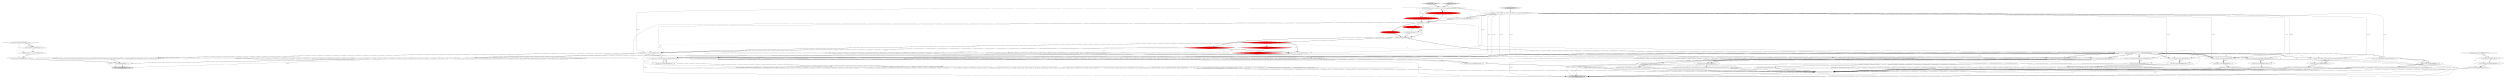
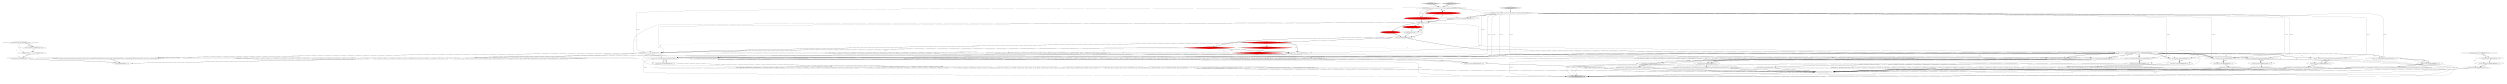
  digraph {
    fontname=Nunito
    node [fillcolor=white fontname=Nunito shape=ellipse style=filled]
    edge [fontname=Nunito style=bold]
    n1 [label="{setState(577)match(T__0)setState(578)query()setState(579)match(T__1)}@@@120@@@['0', '0', '1']"]
    n2 [label="{exitRule()}@@@161@@@['0', '0', '1']"]
    n3 [fillcolor=lightgray label="return _localctx@@@164@@@['0', '0', '1']"]
    n4 [label="{setState(698)_errHandler.sync(this)switch (getInterpreter().adaptivePredict(_input,94,_ctx)) {case 1:{setState(695)((TableIdentifierContext)_localctx).catalog = identifier()setState(696)match(T__3)}breaksetState(700)((TableIdentifierContext)_localctx).name = identifier()}@@@27@@@['1', '1', '0']"]
-   n5 [fillcolor=lightgray label="return _localctx@@@53@@@['1', '1', '0']"]
    n6 [label="{exitRule()}@@@50@@@['1', '1', '0']"]
    n7 [label="{setState(538)match(CAST)setState(539)match(T__0)setState(540)expression()setState(541)match(AS)setState(542)dataType()setState(543)match(T__1)}@@@12@@@['0', '0', '1']"]
    n8 [label="_localctx.exception = re@@@157@@@['0', '0', '1']"]
    n9 [label="_errHandler.reportError(this,re)@@@158@@@['0', '0', '1']"]
    n10 [label="_errHandler.recover(this,re)@@@159@@@['0', '0', '1']"]
    n11 [label="{setState(557)_la = _input.LA(1)if ((((_la) & ~0x3f) == 0 && ((1L << _la) & ((1L << ANALYZE) | (1L << ANALYZED) | (1L << CATALOGS) | (1L << COLUMNS) | (1L << DEBUG) | (1L << EXECUTABLE) | (1L << EXPLAIN) | (1L << FORMAT) | (1L << FUNCTIONS) | (1L << GRAPHVIZ) | (1L << MAPPED) | (1L << OPTIMIZED) | (1L << PARSED) | (1L << PHYSICAL) | (1L << PLAN) | (1L << RLIKE) | (1L << QUERY) | (1L << SCHEMAS) | (1L << SHOW) | (1L << SYS) | (1L << TABLES))) != 0) || ((((_la - 64)) & ~0x3f) == 0 && ((1L << (_la - 64)) & ((1L << (TEXT - 64)) | (1L << (TYPE - 64)) | (1L << (TYPES - 64)) | (1L << (VERIFY - 64)) | (1L << (IDENTIFIER - 64)) | (1L << (DIGIT_IDENTIFIER - 64)) | (1L << (QUOTED_IDENTIFIER - 64)) | (1L << (BACKQUOTED_IDENTIFIER - 64)))) != 0)) {{setState(554)qualifiedName()setState(555)match(DOT)}}setState(559)match(ASTERISK)}@@@60@@@['0', '0', '1']"]
    n12 [label="_localctx.exception = re@@@46@@@['1', '1', '0']"]
    n13 [label="_errHandler.reportError(this,re)@@@47@@@['1', '1', '0']"]
    n14 [label="_errHandler.recover(this,re)@@@48@@@['1', '1', '0']"]
    n15 [label="(((_la) & ~0x3f) == 0 && ((1L << _la) & ((1L << ANALYZE) | (1L << ANALYZED) | (1L << CATALOGS) | (1L << COLUMNS) | (1L << DEBUG) | (1L << EXECUTABLE) | (1L << EXPLAIN) | (1L << FORMAT) | (1L << FUNCTIONS) | (1L << GRAPHVIZ) | (1L << MAPPED) | (1L << OPTIMIZED) | (1L << PARSED) | (1L << PHYSICAL) | (1L << PLAN) | (1L << RLIKE) | (1L << QUERY) | (1L << SCHEMAS) | (1L << SHOW) | (1L << SYS) | (1L << TABLES))) != 0) || ((((_la - 64)) & ~0x3f) == 0 && ((1L << (_la - 64)) & ((1L << (TEXT - 64)) | (1L << (TYPE - 64)) | (1L << (TYPES - 64)) | (1L << (VERIFY - 64)) | (1L << (IDENTIFIER - 64)) | (1L << (DIGIT_IDENTIFIER - 64)) | (1L << (QUOTED_IDENTIFIER - 64)) | (1L << (BACKQUOTED_IDENTIFIER - 64)))) != 0)@@@63@@@['0', '0', '1']" shape=diamond]
    n16 [label="{setState(545)match(EXTRACT)setState(546)match(T__0)setState(547)((ExtractContext)_localctx).field = identifier()setState(548)match(FROM)setState(549)valueExpression(0)setState(550)match(T__1)}@@@29@@@['0', '0', '1']"]
    n17 [label="{setState(583)match(T__0)setState(584)expression()setState(585)match(T__1)}@@@145@@@['0', '0', '1']"]
    n18 [label="_localctx = new ColumnReferenceContext(_localctx)@@@129@@@['0', '0', '1']"]
    n19 [label="enterOuterAlt(_localctx,8)@@@130@@@['0', '0', '1']"]
    n20 [label="{setState(581)identifier()}@@@131@@@['0', '0', '1']"]
    n21 [label="enterOuterAlt(_localctx,5)@@@59@@@['0', '0', '1']"]
    n22 [label="{setState(552)constant()}@@@46@@@['0', '0', '1']"]
    n23 [label="enterOuterAlt(_localctx,9)@@@137@@@['0', '0', '1']"]
    n24 [label="{setState(582)qualifiedName()}@@@138@@@['0', '0', '1']"]
    n25 [label="getInterpreter().adaptivePredict(_input,83,_ctx)@@@9@@@['0', '0', '1']" shape=diamond]
    n26 [label="_localctx = new SubqueryExpressionContext(_localctx)@@@118@@@['0', '0', '1']"]
    n27 [label="_localctx = new StarContext(_localctx)@@@51@@@['0', '0', '1']"]
    n28 [label="_localctx = new ParenthesizedExpressionContext(_localctx)@@@143@@@['0', '0', '1']"]
    n29 [label="_localctx = new FunctionCallContext(_localctx)@@@75@@@['0', '0', '1']"]
    n30 [label="enterOuterAlt(_localctx,2)@@@28@@@['0', '0', '1']"]
    n31 [label="_localctx = new ExtractContext(_localctx)@@@27@@@['0', '0', '1']"]
    n32 [label="_localctx = new StarContext(_localctx)@@@58@@@['0', '0', '1']"]
    n33 [label="enterOuterAlt(_localctx,7)@@@119@@@['0', '0', '1']"]
    n34 [label="_localctx = new CastContext(_localctx)@@@10@@@['0', '0', '1']"]
    n35 [label="enterOuterAlt(_localctx,1)@@@11@@@['0', '0', '1']"]
    n36 [label="enterOuterAlt(_localctx,4)@@@52@@@['0', '0', '1']"]
    n37 [label="_localctx = new ConstantDefaultContext(_localctx)@@@44@@@['0', '0', '1']"]
    n38 [label="(((_la) & ~0x3f) == 0 && ((1L << _la) & ((1L << T__0) | (1L << ALL) | (1L << ANALYZE) | (1L << ANALYZED) | (1L << CAST) | (1L << CATALOGS) | (1L << COLUMNS) | (1L << DEBUG) | (1L << DISTINCT) | (1L << EXECUTABLE) | (1L << EXISTS) | (1L << EXPLAIN) | (1L << EXTRACT) | (1L << FALSE) | (1L << FORMAT) | (1L << FUNCTIONS) | (1L << GRAPHVIZ) | (1L << MAPPED) | (1L << MATCH) | (1L << NOT) | (1L << NULL) | (1L << OPTIMIZED) | (1L << PARSED) | (1L << PHYSICAL) | (1L << PLAN) | (1L << RLIKE) | (1L << QUERY) | (1L << SCHEMAS) | (1L << SHOW) | (1L << SYS) | (1L << TABLES))) != 0) || ((((_la - 64)) & ~0x3f) == 0 && ((1L << (_la - 64)) & ((1L << (TEXT - 64)) | (1L << (TRUE - 64)) | (1L << (TYPE - 64)) | (1L << (TYPES - 64)) | (1L << (VERIFY - 64)) | (1L << (PLUS - 64)) | (1L << (MINUS - 64)) | (1L << (ASTERISK - 64)) | (1L << (PARAM - 64)) | (1L << (STRING - 64)) | (1L << (INTEGER_VALUE - 64)) | (1L << (DECIMAL_VALUE - 64)) | (1L << (IDENTIFIER - 64)) | (1L << (DIGIT_IDENTIFIER - 64)) | (1L << (QUOTED_IDENTIFIER - 64)) | (1L << (BACKQUOTED_IDENTIFIER - 64)))) != 0)@@@84@@@['0', '0', '1']" shape=diamond]
    n39 [label="enterOuterAlt(_localctx,6)@@@76@@@['0', '0', '1']"]
    n40 [label="enterOuterAlt(_localctx,3)@@@45@@@['0', '0', '1']"]
    n41 [label="_localctx = new DereferenceContext(_localctx)@@@136@@@['0', '0', '1']"]
    n42 [label="enterOuterAlt(_localctx,10)@@@144@@@['0', '0', '1']"]
    n43 [label="{setState(553)match(ASTERISK)}@@@53@@@['0', '0', '1']"]
    n44 [label="{setState(560)identifier()setState(561)match(T__0)setState(573)_la = _input.LA(1)if ((((_la) & ~0x3f) == 0 && ((1L << _la) & ((1L << T__0) | (1L << ALL) | (1L << ANALYZE) | (1L << ANALYZED) | (1L << CAST) | (1L << CATALOGS) | (1L << COLUMNS) | (1L << DEBUG) | (1L << DISTINCT) | (1L << EXECUTABLE) | (1L << EXISTS) | (1L << EXPLAIN) | (1L << EXTRACT) | (1L << FALSE) | (1L << FORMAT) | (1L << FUNCTIONS) | (1L << GRAPHVIZ) | (1L << MAPPED) | (1L << MATCH) | (1L << NOT) | (1L << NULL) | (1L << OPTIMIZED) | (1L << PARSED) | (1L << PHYSICAL) | (1L << PLAN) | (1L << RLIKE) | (1L << QUERY) | (1L << SCHEMAS) | (1L << SHOW) | (1L << SYS) | (1L << TABLES))) != 0) || ((((_la - 64)) & ~0x3f) == 0 && ((1L << (_la - 64)) & ((1L << (TEXT - 64)) | (1L << (TRUE - 64)) | (1L << (TYPE - 64)) | (1L << (TYPES - 64)) | (1L << (VERIFY - 64)) | (1L << (PLUS - 64)) | (1L << (MINUS - 64)) | (1L << (ASTERISK - 64)) | (1L << (PARAM - 64)) | (1L << (STRING - 64)) | (1L << (INTEGER_VALUE - 64)) | (1L << (DECIMAL_VALUE - 64)) | (1L << (IDENTIFIER - 64)) | (1L << (DIGIT_IDENTIFIER - 64)) | (1L << (QUOTED_IDENTIFIER - 64)) | (1L << (BACKQUOTED_IDENTIFIER - 64)))) != 0)) {{setState(563)_la = _input.LA(1)if (_la == ALL || _la == DISTINCT) {{setState(562)setQuantifier()}}setState(565)expression()setState(570)_errHandler.sync(this)_la = _input.LA(1)while (_la == T__2) {{{setState(566)match(T__2)setState(567)expression()}}setState(572)_errHandler.sync(this)_la = _input.LA(1)}}}setState(575)match(T__1)}@@@77@@@['0', '0', '1']"]
    n45 [fillcolor=red label="enterRule(_localctx,66,RULE_tableIdentifier)@@@4@@@['1', '0', '0']"]
    n46 [fillcolor=red label="enterRule(_localctx,82,RULE_tableIdentifier)@@@4@@@['0', '1', '0']"]
    n47 [label="enterRule(_localctx,52,RULE_primaryExpression)@@@4@@@['0', '0', '1']"]
    n48 [label="int _la@@@5@@@['1', '1', '1']"]
    n49 [label="{setState(692)_la = _input.LA(1)if ((((_la) & ~0x3f) == 0 && ((1L << _la) & ((1L << ANALYZE) | (1L << ANALYZED) | (1L << CATALOGS) | (1L << COLUMNS) | (1L << DEBUG) | (1L << EXECUTABLE) | (1L << EXPLAIN) | (1L << FORMAT) | (1L << FUNCTIONS) | (1L << GRAPHVIZ) | (1L << MAPPED) | (1L << OPTIMIZED) | (1L << PARSED) | (1L << PHYSICAL) | (1L << PLAN) | (1L << RLIKE) | (1L << QUERY) | (1L << SCHEMAS) | (1L << SHOW) | (1L << SYS) | (1L << TABLES))) != 0) || ((((_la - 64)) & ~0x3f) == 0 && ((1L << (_la - 64)) & ((1L << (TEXT - 64)) | (1L << (TYPE - 64)) | (1L << (TYPES - 64)) | (1L << (VERIFY - 64)) | (1L << (IDENTIFIER - 64)) | (1L << (DIGIT_IDENTIFIER - 64)) | (1L << (QUOTED_IDENTIFIER - 64)) | (1L << (BACKQUOTED_IDENTIFIER - 64)))) != 0)) {{setState(689)((TableIdentifierContext)_localctx).catalog = identifier()setState(690)match(T__3)}}setState(694)match(TABLE_IDENTIFIER)}@@@11@@@['1', '1', '0']"]
    n50 [label="setState(587)@@@7@@@['0', '0', '1']"]
    n51 [fillcolor=red label="setState(701)@@@7@@@['0', '1', '0']"]
    n52 [fillcolor=red label="setState(632)@@@7@@@['1', '0', '0']"]
    n53 [fillcolor=lightgray label="tableIdentifier['0', '1', '0']" shape=diamond]
    n54 [label="TableIdentifierContext _localctx = new TableIdentifierContext(_ctx,getState())@@@3@@@['1', '1', '0']"]
    n55 [label="PrimaryExpressionContext _localctx = new PrimaryExpressionContext(_ctx,getState())@@@3@@@['0', '0', '1']"]
    n56 [label="enterOuterAlt(_localctx,2)@@@26@@@['1', '1', '0']"]
    n57 [label="enterOuterAlt(_localctx,1)@@@10@@@['1', '1', '0']"]
    n58 [fillcolor=lightgray label="primaryExpression['0', '0', '1']" shape=diamond]
    n59 [label="_errHandler.sync(this)@@@8@@@['1', '1', '1']"]
    n60 [fillcolor=red label="getInterpreter().adaptivePredict(_input,95,_ctx)@@@9@@@['0', '1', '0']" shape=diamond]
    n61 [fillcolor=red label="getInterpreter().adaptivePredict(_input,90,_ctx)@@@9@@@['1', '0', '0']" shape=diamond]
    n62 [fillcolor=red label="getInterpreter().adaptivePredict(_input,94,_ctx)@@@30@@@['0', '1', '0']" shape=diamond]
    n63 [label="(((_la) & ~0x3f) == 0 && ((1L << _la) & ((1L << ANALYZE) | (1L << ANALYZED) | (1L << CATALOGS) | (1L << COLUMNS) | (1L << DEBUG) | (1L << EXECUTABLE) | (1L << EXPLAIN) | (1L << FORMAT) | (1L << FUNCTIONS) | (1L << GRAPHVIZ) | (1L << MAPPED) | (1L << OPTIMIZED) | (1L << PARSED) | (1L << PHYSICAL) | (1L << PLAN) | (1L << RLIKE) | (1L << QUERY) | (1L << SCHEMAS) | (1L << SHOW) | (1L << SYS) | (1L << TABLES))) != 0) || ((((_la - 64)) & ~0x3f) == 0 && ((1L << (_la - 64)) & ((1L << (TEXT - 64)) | (1L << (TYPE - 64)) | (1L << (TYPES - 64)) | (1L << (VERIFY - 64)) | (1L << (IDENTIFIER - 64)) | (1L << (DIGIT_IDENTIFIER - 64)) | (1L << (QUOTED_IDENTIFIER - 64)) | (1L << (BACKQUOTED_IDENTIFIER - 64)))) != 0)@@@14@@@['1', '1', '0']" shape=diamond]
    n64 [fillcolor=red label="getInterpreter().adaptivePredict(_input,89,_ctx)@@@30@@@['1', '0', '0']" shape=diamond]
    n65 [label="RecognitionException re@@@45@@@['1', '1', '0']" shape=diamond]
    n66 [label="RecognitionException re@@@156@@@['0', '0', '1']" shape=diamond]
    n67 [fillcolor=lightgray label="tableIdentifier['1', '0', '0']" shape=diamond]
    n1 -> n2
    n2 -> n3
-   n4 -> n5 [label=_localctx style=solid]
    n4 -> n6
-   n6 -> n5
    n7 -> n2
    n8 -> n9
    n9 -> n10
    n10 -> n2
    n11 -> n2
    n12 -> n13
    n13 -> n14
    n14 -> n6
    n16 -> n2
    n16 -> n3 [label=_localctx style=solid]
    n17 -> n2
    n18 -> n3 [label=_localctx style=solid]
    n18 -> n19 [label=_localctx style=solid]
    n18 -> n19
    n19 -> n20
    n20 -> n2
    n21 -> n11
    n22 -> n2
    n23 -> n24
    n24 -> n2
    n25 -> n15 [label=true style=dotted]
    n25 -> n18
    n25 -> n18 [label=true style=dotted]
    n25 -> n19 [label=true style=dotted]
    n25 -> n21 [label=true style=dotted]
    n25 -> n23 [label=true style=dotted]
    n25 -> n26 [label=true style=dotted]
    n25 -> n26
    n25 -> n27
    n25 -> n27 [label=true style=dotted]
    n25 -> n28 [label=true style=dotted]
    n25 -> n28
    n25 -> n29 [label=true style=dotted]
    n25 -> n29
    n25 -> n30 [label=true style=dotted]
    n25 -> n31
    n25 -> n31 [label=true style=dotted]
    n25 -> n32 [label=true style=dotted]
    n25 -> n32
    n25 -> n33 [label=true style=dotted]
    n25 -> n34
    n25 -> n34 [label=true style=dotted]
    n25 -> n35 [label=true style=dotted]
    n25 -> n36 [label=true style=dotted]
    n25 -> n37
    n25 -> n37 [label=true style=dotted]
    n25 -> n38 [label=true style=dotted]
    n25 -> n39 [label=true style=dotted]
    n25 -> n40 [label=true style=dotted]
    n25 -> n41
    n25 -> n41 [label=true style=dotted]
    n25 -> n42 [label=true style=dotted]
    n26 -> n3 [label=_localctx style=solid]
    n26 -> n33 [label=_localctx style=solid]
    n26 -> n33
    n27 -> n3 [label=_localctx style=solid]
    n27 -> n36 [label=_localctx style=solid]
    n27 -> n36
    n28 -> n3 [label=_localctx style=solid]
    n28 -> n42
    n28 -> n42 [label=_localctx style=solid]
    n29 -> n3 [label=_localctx style=solid]
    n29 -> n39
    n29 -> n39 [label=_localctx style=solid]
    n30 -> n16
    n31 -> n30
    n31 -> n30 [label=_localctx style=solid]
    n32 -> n3 [label=_localctx style=solid]
    n32 -> n21 [label=_localctx style=solid]
    n32 -> n21
    n33 -> n1
    n34 -> n3 [label=_localctx style=solid]
    n34 -> n35 [label=_localctx style=solid]
    n34 -> n35
    n35 -> n7
    n36 -> n43
    n37 -> n3 [label=_localctx style=solid]
    n37 -> n40 [label=_localctx style=solid]
    n37 -> n40
    n39 -> n44
    n40 -> n22
    n41 -> n3 [label=_localctx style=solid]
    n41 -> n23 [label=_localctx style=solid]
    n41 -> n23
    n42 -> n17
    n43 -> n2
    n44 -> n2
    n45 -> n46 [label=0 style=dashed]
    n45 -> n47 [label=0 style=dashed]
    n45 -> n48
    n46 -> n48
    n47 -> n48
    n48 -> n11 [label=_la style=solid]
    n48 -> n44 [label=_la style=solid]
    n48 -> n49 [label=_la style=solid]
    n48 -> n50
    n48 -> n51
    n48 -> n52
-   n49 -> n5 [label=_localctx style=solid]
    n49 -> n6
    n50 -> n59
    n51 -> n59
    n52 -> n50 [label=0 style=dashed]
    n52 -> n51 [label=0 style=dashed]
    n52 -> n59
    n53 -> n54
    n54 -> n45 [label=_localctx style=solid]
    n54 -> n45
    n54 -> n46
    n54 -> n46 [label=_localctx style=solid]
    n54 -> n55 [label=0 style=dashed]
    n54 -> n56 [label=_localctx style=solid]
    n54 -> n57 [label=_localctx style=solid]
    n55 -> n18 [label=_localctx style=solid]
    n55 -> n26 [label=_localctx style=solid]
    n55 -> n27 [label=_localctx style=solid]
    n55 -> n28 [label=_localctx style=solid]
    n55 -> n29 [label=_localctx style=solid]
    n55 -> n31 [label=_localctx style=solid]
    n55 -> n32 [label=_localctx style=solid]
    n55 -> n34 [label=_localctx style=solid]
    n55 -> n37 [label=_localctx style=solid]
    n55 -> n41 [label=_localctx style=solid]
    n55 -> n47
    n55 -> n47 [label=_localctx style=solid]
    n56 -> n4
    n56 -> n29 [label=0 style=dashed]
    n57 -> n34 [label=0 style=dashed]
    n57 -> n49
    n58 -> n55
    n59 -> n25
    n59 -> n60
    n59 -> n61
    n60 -> n56 [label=true style=dotted]
    n60 -> n56
    n60 -> n57 [label=true style=dotted]
    n60 -> n57
    n60 -> n62 [label=true style=dotted]
    n60 -> n63 [label=true style=dotted]
    n61 -> n25 [label=0 style=dashed]
    n61 -> n56 [label=true style=dotted]
    n61 -> n56
    n61 -> n57
    n61 -> n57 [label=true style=dotted]
    n61 -> n60 [label=0 style=dashed]
    n61 -> n63 [label=true style=dotted]
    n61 -> n64 [label=true style=dotted]
    n64 -> n62 [label=0 style=dashed]
    n65 -> n12 [label=true style=dotted]
    n65 -> n12
    n65 -> n13 [label=true style=solid]
    n65 -> n14 [label=0 style=dotted]
    n66 -> n8
    n66 -> n8 [label=true style=dotted]
    n66 -> n9 [label=_la style=dotted]
    n66 -> n10 [label=true style=dotted]
    n67 -> n54
  }
